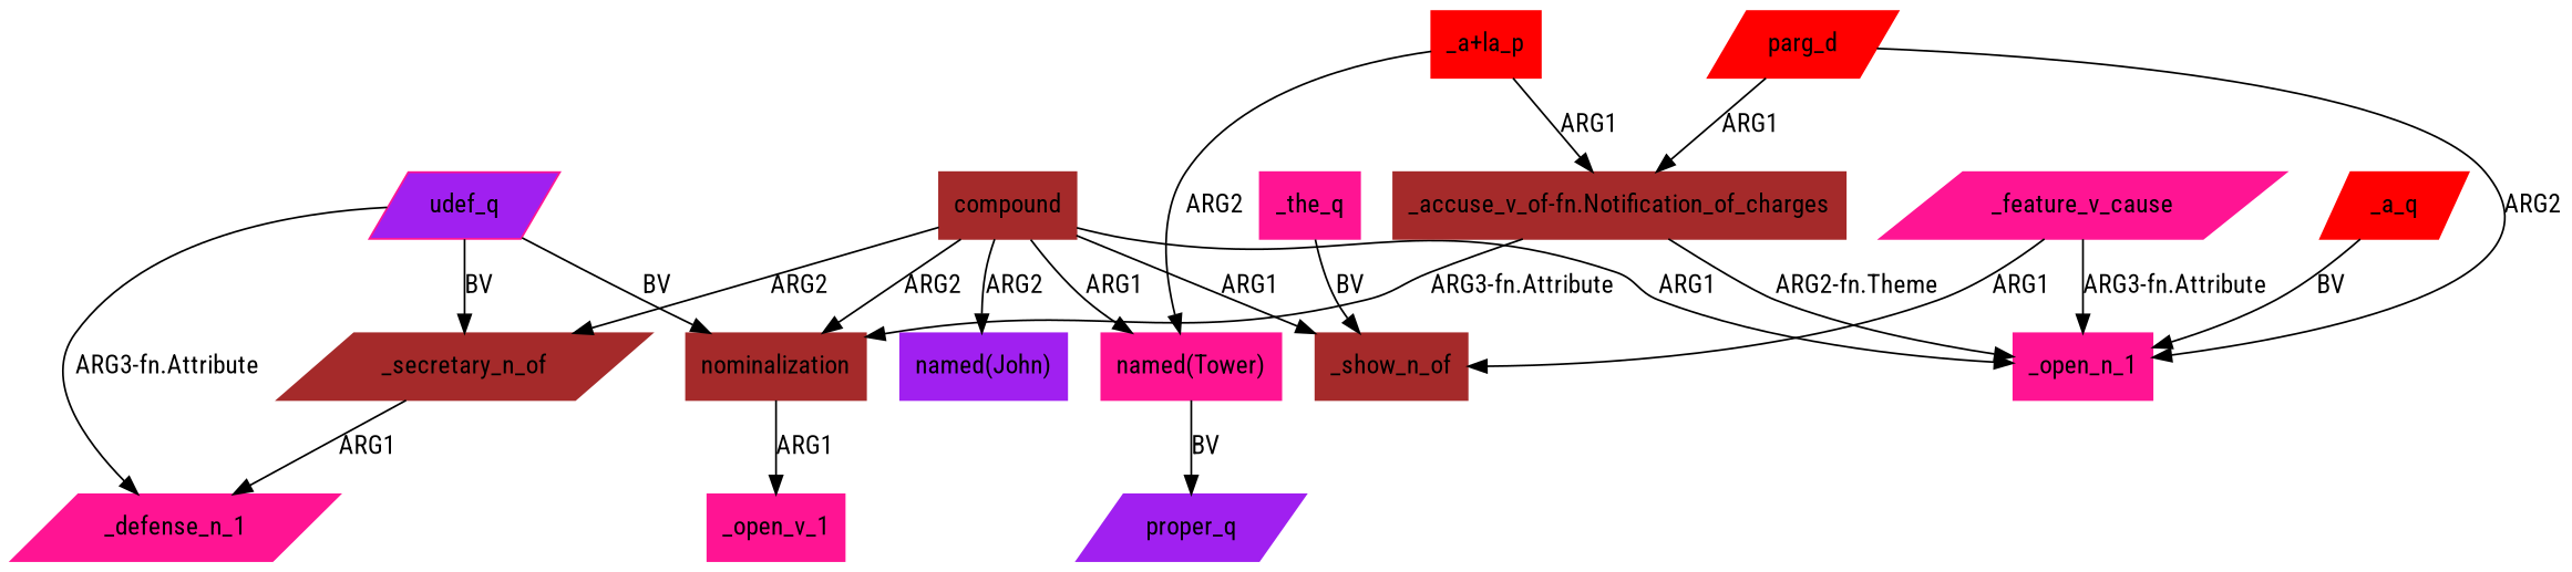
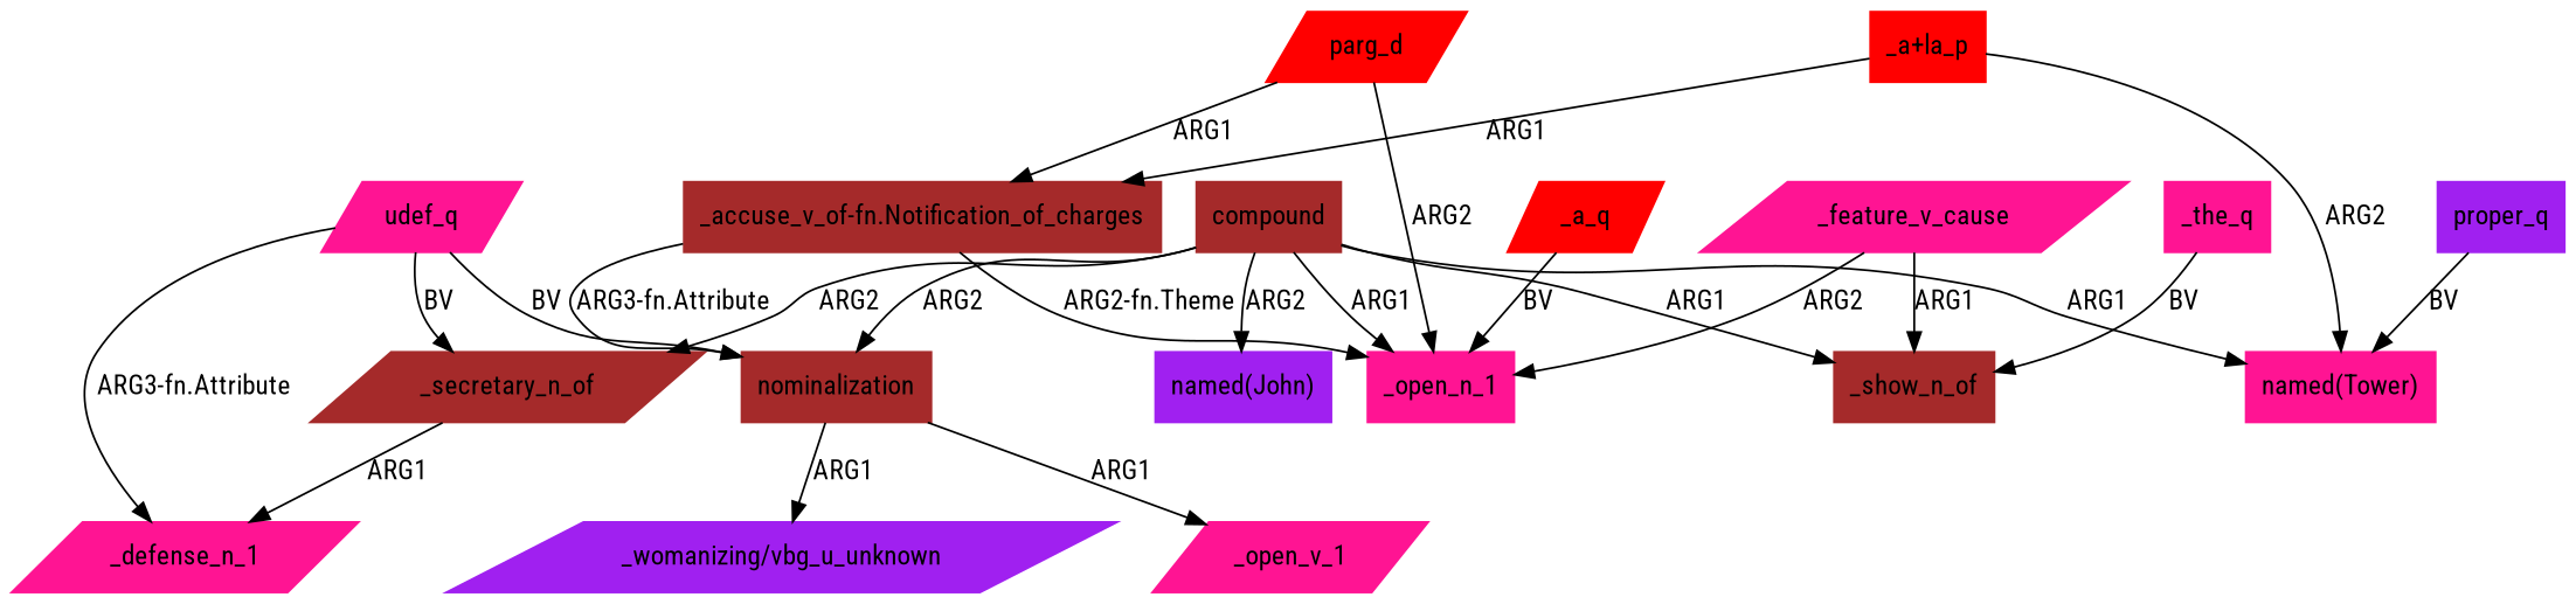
  digraph {
    fontname="Roboto Condensed"
    node [color=deeppink fontname="Roboto Condensed" shape=box style=filled]
    edge [fontname="Roboto Condensed"]
    compound [color=brown]
    "named(John)" [color=purple]
    _secretary_n_of [color=brown shape=parallelogram]
    n4 [label=_open_n_1]
    "named(Tower)"
    _show_n_of [color=brown]
    nominalization [color=brown]
    _defense_n_1 [shape=parallelogram]
-   _open_v_1
-   udef_q [shape=parallelogram fillcolor=purple]
+   "_womanizing/vbg_u_unknown" [color=purple shape=parallelogram]
+   _open_v_1 [shape=parallelogram]
+   udef_q [shape=parallelogram]
    "_a+la_p" [color=red]
    "_accuse_v_of-fn.Notification_of_charges" [color=brown]
    _feature_v_cause [shape=parallelogram]
    _a_q [color=red shape=parallelogram]
-   proper_q [color=purple shape=parallelogram]
+   proper_q [color=purple]
    parg_d [color=red shape=parallelogram]
    _the_q
    compound -> "named(John)" [label=ARG2]
    compound -> _secretary_n_of [label=ARG2]
    compound -> n4 [label=ARG1]
    compound -> "named(Tower)" [label=ARG1]
    compound -> _show_n_of [label=ARG1]
    compound -> nominalization [label=ARG2]
    _secretary_n_of -> _defense_n_1 [label=ARG1]
+   nominalization -> "_womanizing/vbg_u_unknown" [label=ARG1]
    nominalization -> _open_v_1 [label=ARG1]
    udef_q -> _secretary_n_of [label=BV]
    udef_q -> nominalization [label=BV]
    udef_q -> _defense_n_1 [label="ARG3-fn.Attribute"]
    "_a+la_p" -> "named(Tower)" [label=ARG2]
    "_a+la_p" -> "_accuse_v_of-fn.Notification_of_charges" [label=ARG1]
    "_accuse_v_of-fn.Notification_of_charges" -> n4 [label="ARG2-fn.Theme"]
    "_accuse_v_of-fn.Notification_of_charges" -> nominalization [label="ARG3-fn.Attribute"]
-   _feature_v_cause -> n4 [label="ARG3-fn.Attribute"]
+   _feature_v_cause -> n4 [label=ARG2]
    _feature_v_cause -> _show_n_of [label=ARG1]
    _a_q -> n4 [label=BV]
-   "named(Tower)" -> proper_q [label=BV]
+   proper_q -> "named(Tower)" [label=BV]
    parg_d -> n4 [label=ARG2]
    parg_d -> "_accuse_v_of-fn.Notification_of_charges" [label=ARG1]
    _the_q -> _show_n_of [label=BV]
  }
